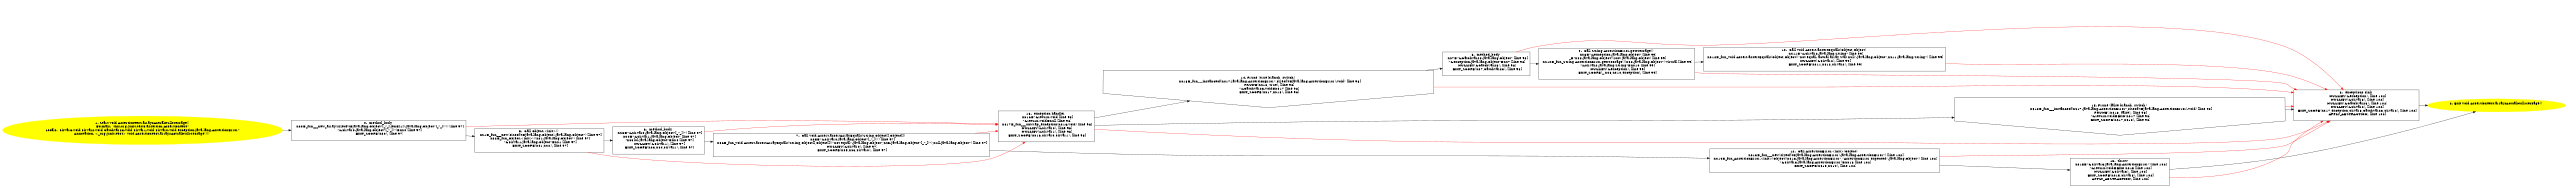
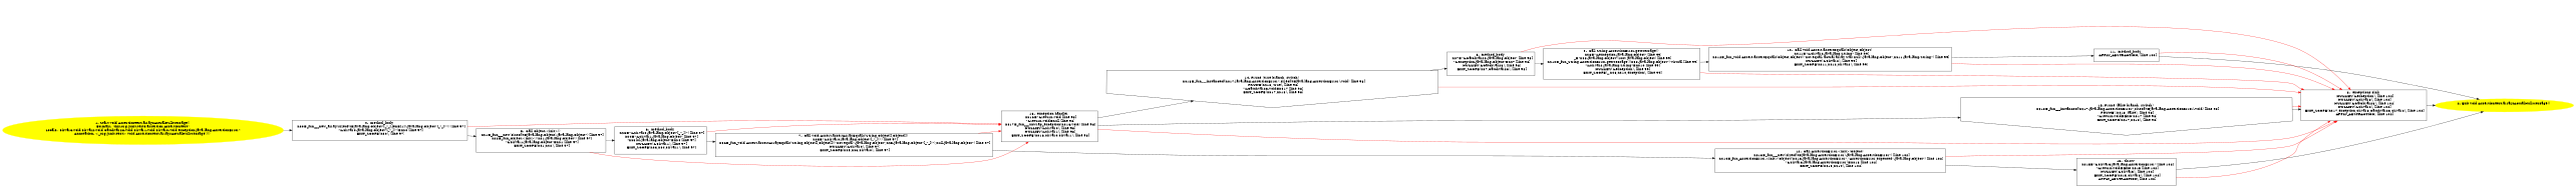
  digraph {
    rankdir=LR
    node [shape=box]
    n1 [color=yellow label="1: Start void AssertionTest.arraysActualNullMessage()\nFormals:  this:org.junit.tests.assertion.AssertionTest*\nLocals:  $irvar3:void $irvar2:void CatchVar23:void $irvar1:void $irvar0:void exception:java.lang.AssertionError*\nAnnotation: <_org.junit.Test> void AssertionTest.arraysActualNullMessage()() \n  " style=filled shape=""]
    n2 [label="4:  method_body \n   n$0=_fun___new_array(sizeof(t=java.lang.Object*[_*_];len=[1]):java.lang.Object*[_*_](*)) [line 97]\n  *&$irvar0:java.lang.Object*[_*_](*)=n$0 [line 97]\n  EXIT_SCOPE(n$0); [line 97]\n "]
    n3 [label="5:  Call Object.<init>() \n   n$1=_fun___new(sizeof(t=java.lang.Object):java.lang.Object*) [line 97]\n  n$2=_fun_Object.<init>()(n$1:java.lang.Object*) [line 97]\n  *&$irvar1:java.lang.Object*=n$1 [line 97]\n  EXIT_SCOPE(n$1,n$2); [line 97]\n "]
    n4 [label="16:  exception handler \n   n$16=*&return:void [line 98]\n  *&return:void=null [line 98]\n  n$17=_fun___unwrap_exception(n$16:void) [line 98]\n  NULLIFY(&$irvar0); [line 98]\n  NULLIFY(&$irvar1); [line 98]\n  EXIT_SCOPE(n$16,$irvar0,$irvar1); [line 98]\n "]
    n5 [color=yellow label="2: Exit void AssertionTest.arraysActualNullMessage() \n  " style=filled shape=""]
    n6 [label="3:  exceptions sink \n   NULLIFY(&exception); [line 102]\n  NULLIFY(&$irvar3); [line 102]\n  NULLIFY(&CatchVar23); [line 102]\n  NULLIFY(&$irvar2); [line 102]\n  EXIT_SCOPE(n$17,exception,$irvar3,CatchVar23,$irvar2); [line 102]\n  APPLY_ABSTRACTION; [line 102]\n "]
    n7 [label="6:  method_body \n   n$3=*&$irvar0:java.lang.Object*[_*_](*) [line 97]\n  n$4=*&$irvar1:java.lang.Object* [line 97]\n  *n$3[0]:java.lang.Object*=n$4 [line 97]\n  NULLIFY(&$irvar1); [line 97]\n  EXIT_SCOPE(n$3,n$4,$irvar1); [line 97]\n "]
    n8 [label="14: Prune (true branch, switch) \n   n$18=_fun___instanceof(n$17:java.lang.AssertionError*,sizeof(t=java.lang.AssertionError):void) [line 98]\n  PRUNE(n$18, true); [line 98]\n  *&CatchVar23:void=n$17 [line 98]\n  EXIT_SCOPE(n$17,n$18); [line 98]\n " shape=invhouse]
    n9 [label="15: Prune (false branch, switch) \n   n$18=_fun___instanceof(n$17:java.lang.AssertionError*,sizeof(t=java.lang.AssertionError):void) [line 98]\n  PRUNE(!n$18, false); [line 98]\n  *&return:void=EXN n$17 [line 98]\n  EXIT_SCOPE(n$17,n$18); [line 98]\n " shape=invhouse]
    n10 [label="7:  Call void Assert.assertArrayEquals(String,Object[],Object[]) \n   n$5=*&$irvar0:java.lang.Object*[_*_](*) [line 97]\n  n$6=_fun_void Assert.assertArrayEquals(String,Object[],Object[])(\"not equal\":java.lang.Object*,n$5:java.lang.Object*[_*_](*),null:java.lang.Object*) [line 97]\n  NULLIFY(&$irvar0); [line 97]\n  EXIT_SCOPE(n$5,n$6,$irvar0); [line 97]\n "]
    n11 [label="12:  Call AssertionError.<init>(Object) \n   n$13=_fun___new(sizeof(t=java.lang.AssertionError):java.lang.AssertionError*) [line 102]\n  n$14=_fun_AssertionError.<init>(Object)(n$13:java.lang.AssertionError*,\"AssertionError expected\":java.lang.Object*) [line 102]\n  *&$irvar3:java.lang.AssertionError*=n$13 [line 102]\n  EXIT_SCOPE(n$13,n$14); [line 102]\n "]
    n12 [label="13:  throw \n   n$15=*&$irvar3:java.lang.AssertionError* [line 102]\n  *&return:void=EXN n$15 [line 102]\n  NULLIFY(&$irvar3); [line 102]\n  EXIT_SCOPE(n$15,$irvar3); [line 102]\n  APPLY_ABSTRACTION; [line 102]\n "]
    n13 [label="8:  method_body \n   n$7=*&CatchVar23:java.lang.Object* [line 98]\n  *&exception:java.lang.Object*=n$7 [line 98]\n  NULLIFY(&CatchVar23); [line 98]\n  EXIT_SCOPE(n$7,CatchVar23); [line 98]\n "]
    n14 [label="9:  Call String AssertionError.getMessage() \n   n$8=*&exception:java.lang.Object* [line 99]\n  _=*n$8:java.lang.Object*(root java.lang.Object) [line 99]\n  n$10=_fun_String AssertionError.getMessage()(n$8:java.lang.Object*) virtual [line 99]\n  *&$irvar2:java.lang.String*=n$10 [line 99]\n  NULLIFY(&exception); [line 99]\n  EXIT_SCOPE(_,n$8,n$10,exception); [line 99]\n "]
    n15 [label="10:  Call void Assert.assertEquals(Object,Object) \n   n$11=*&$irvar2:java.lang.String* [line 99]\n  n$12=_fun_void Assert.assertEquals(Object,Object)(\"not equal: actual array was null\":java.lang.Object*,n$11:java.lang.String*) [line 99]\n  NULLIFY(&$irvar2); [line 99]\n  EXIT_SCOPE(n$11,n$12,$irvar2); [line 99]\n "]
+   n16 [label="11:  method_body \n   APPLY_ABSTRACTION; [line 100]\n "]
    n1 -> n2
    n2 -> n3
    n2 -> n4 [color=red]
    n3 -> n4 [color=red]
    n3 -> n7
    n4 -> n6 [color=red]
    n4 -> n8
    n4 -> n9
    n6 -> n5
    n7 -> n4 [color=red]
    n7 -> n10
    n8 -> n6 [color=red]
    n8 -> n13
    n9 -> n6
    n9 -> n6 [color=red]
    n10 -> n4 [color=red]
    n10 -> n11
    n11 -> n6 [color=red]
    n11 -> n12
    n12 -> n5
    n12 -> n6 [color=red]
    n13 -> n6 [color=red]
    n13 -> n14
    n14 -> n6 [color=red]
    n14 -> n15
    n15 -> n6 [color=red]
+   n15 -> n16
+   n16 -> n5
+   n16 -> n6 [color=red]
  }
